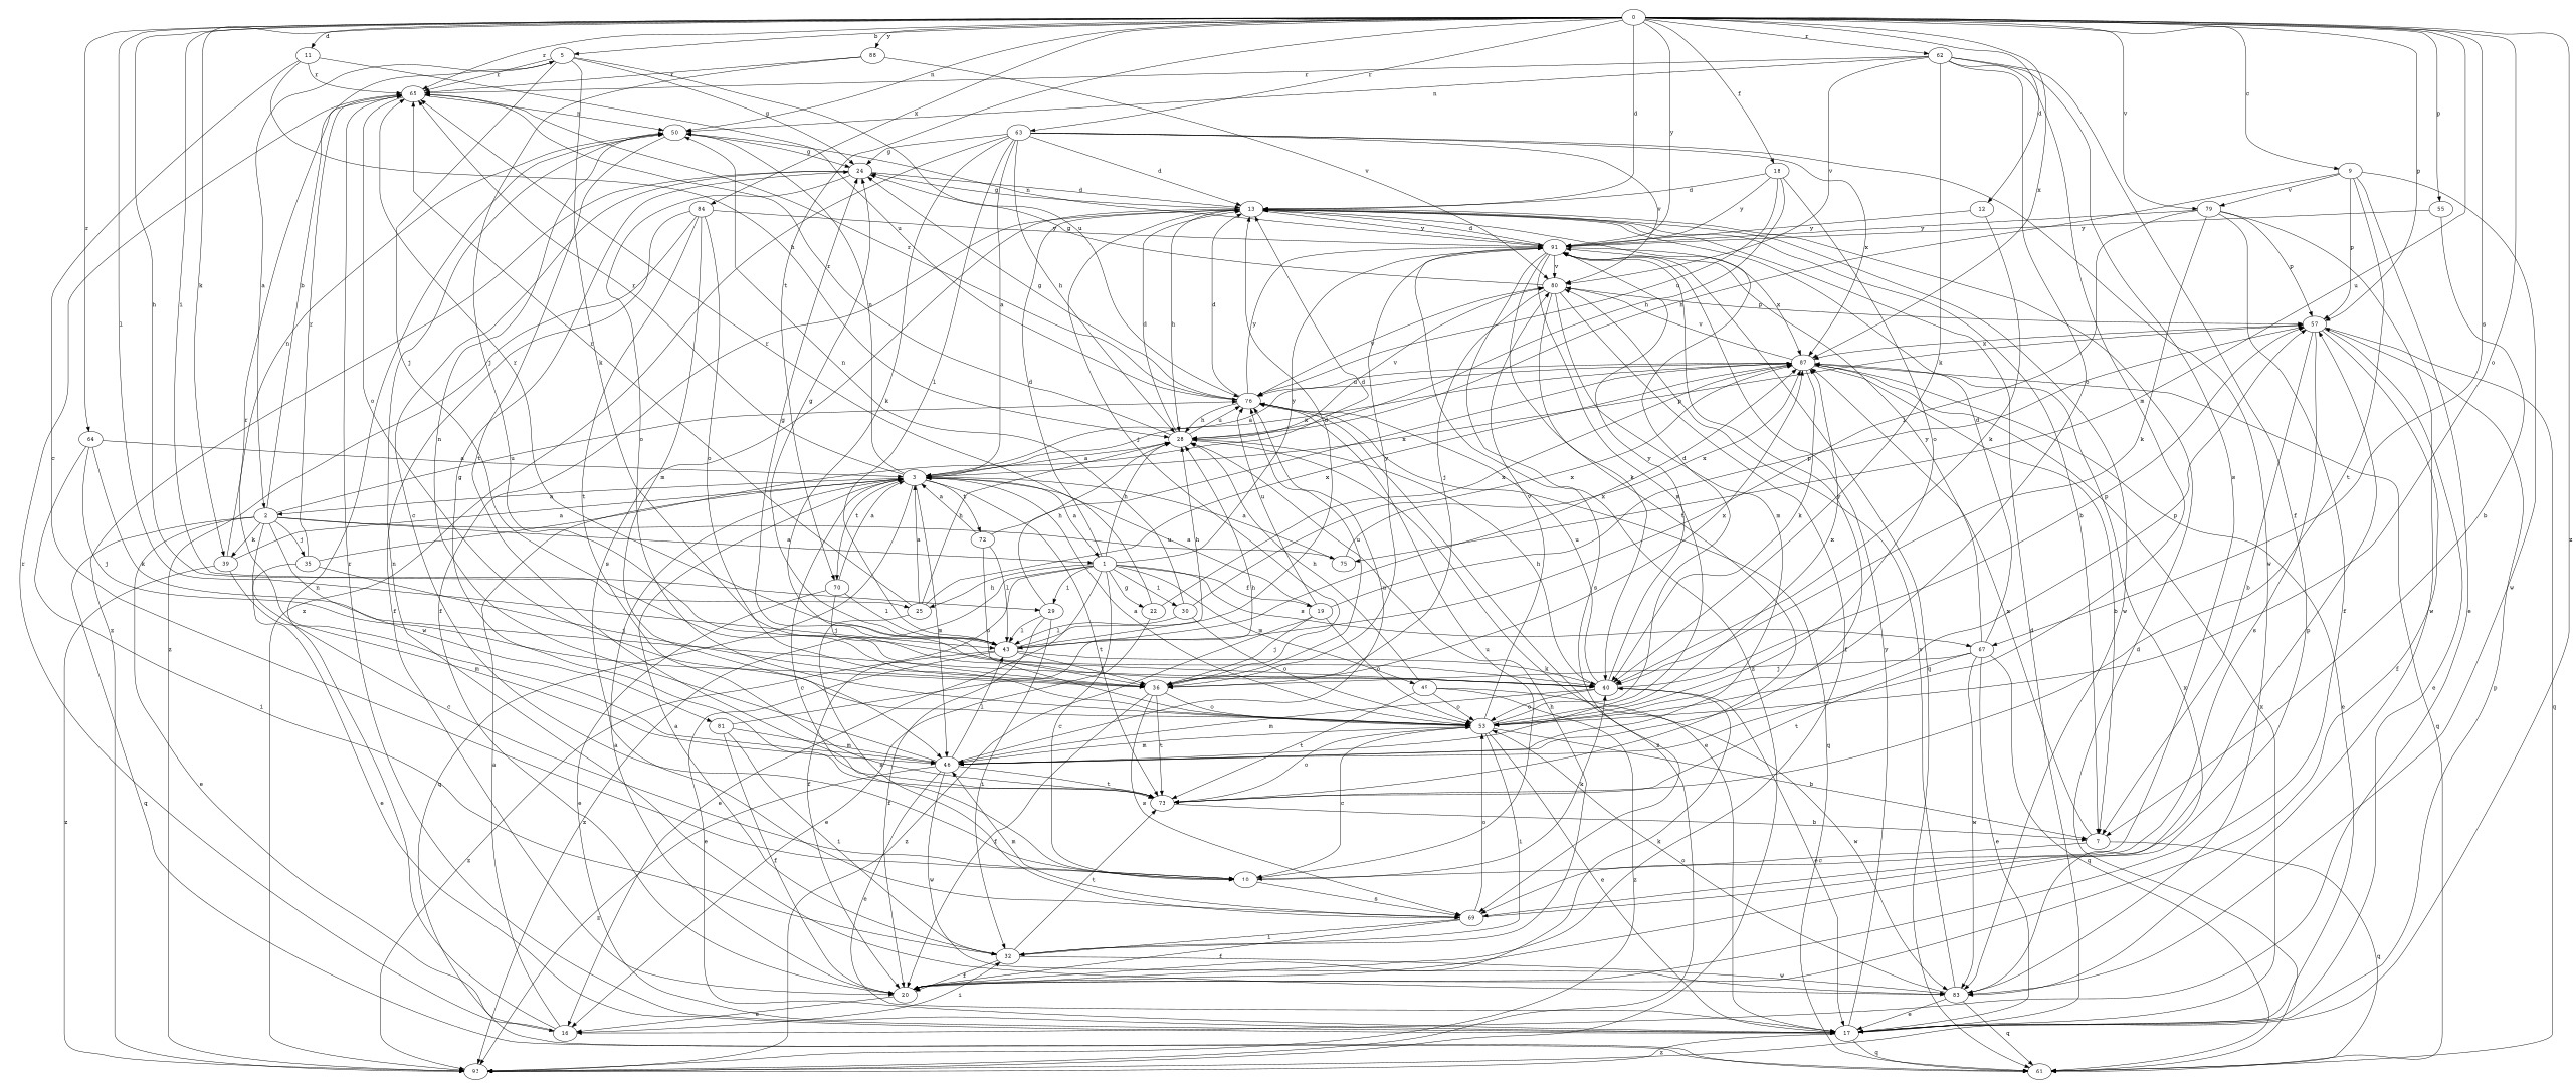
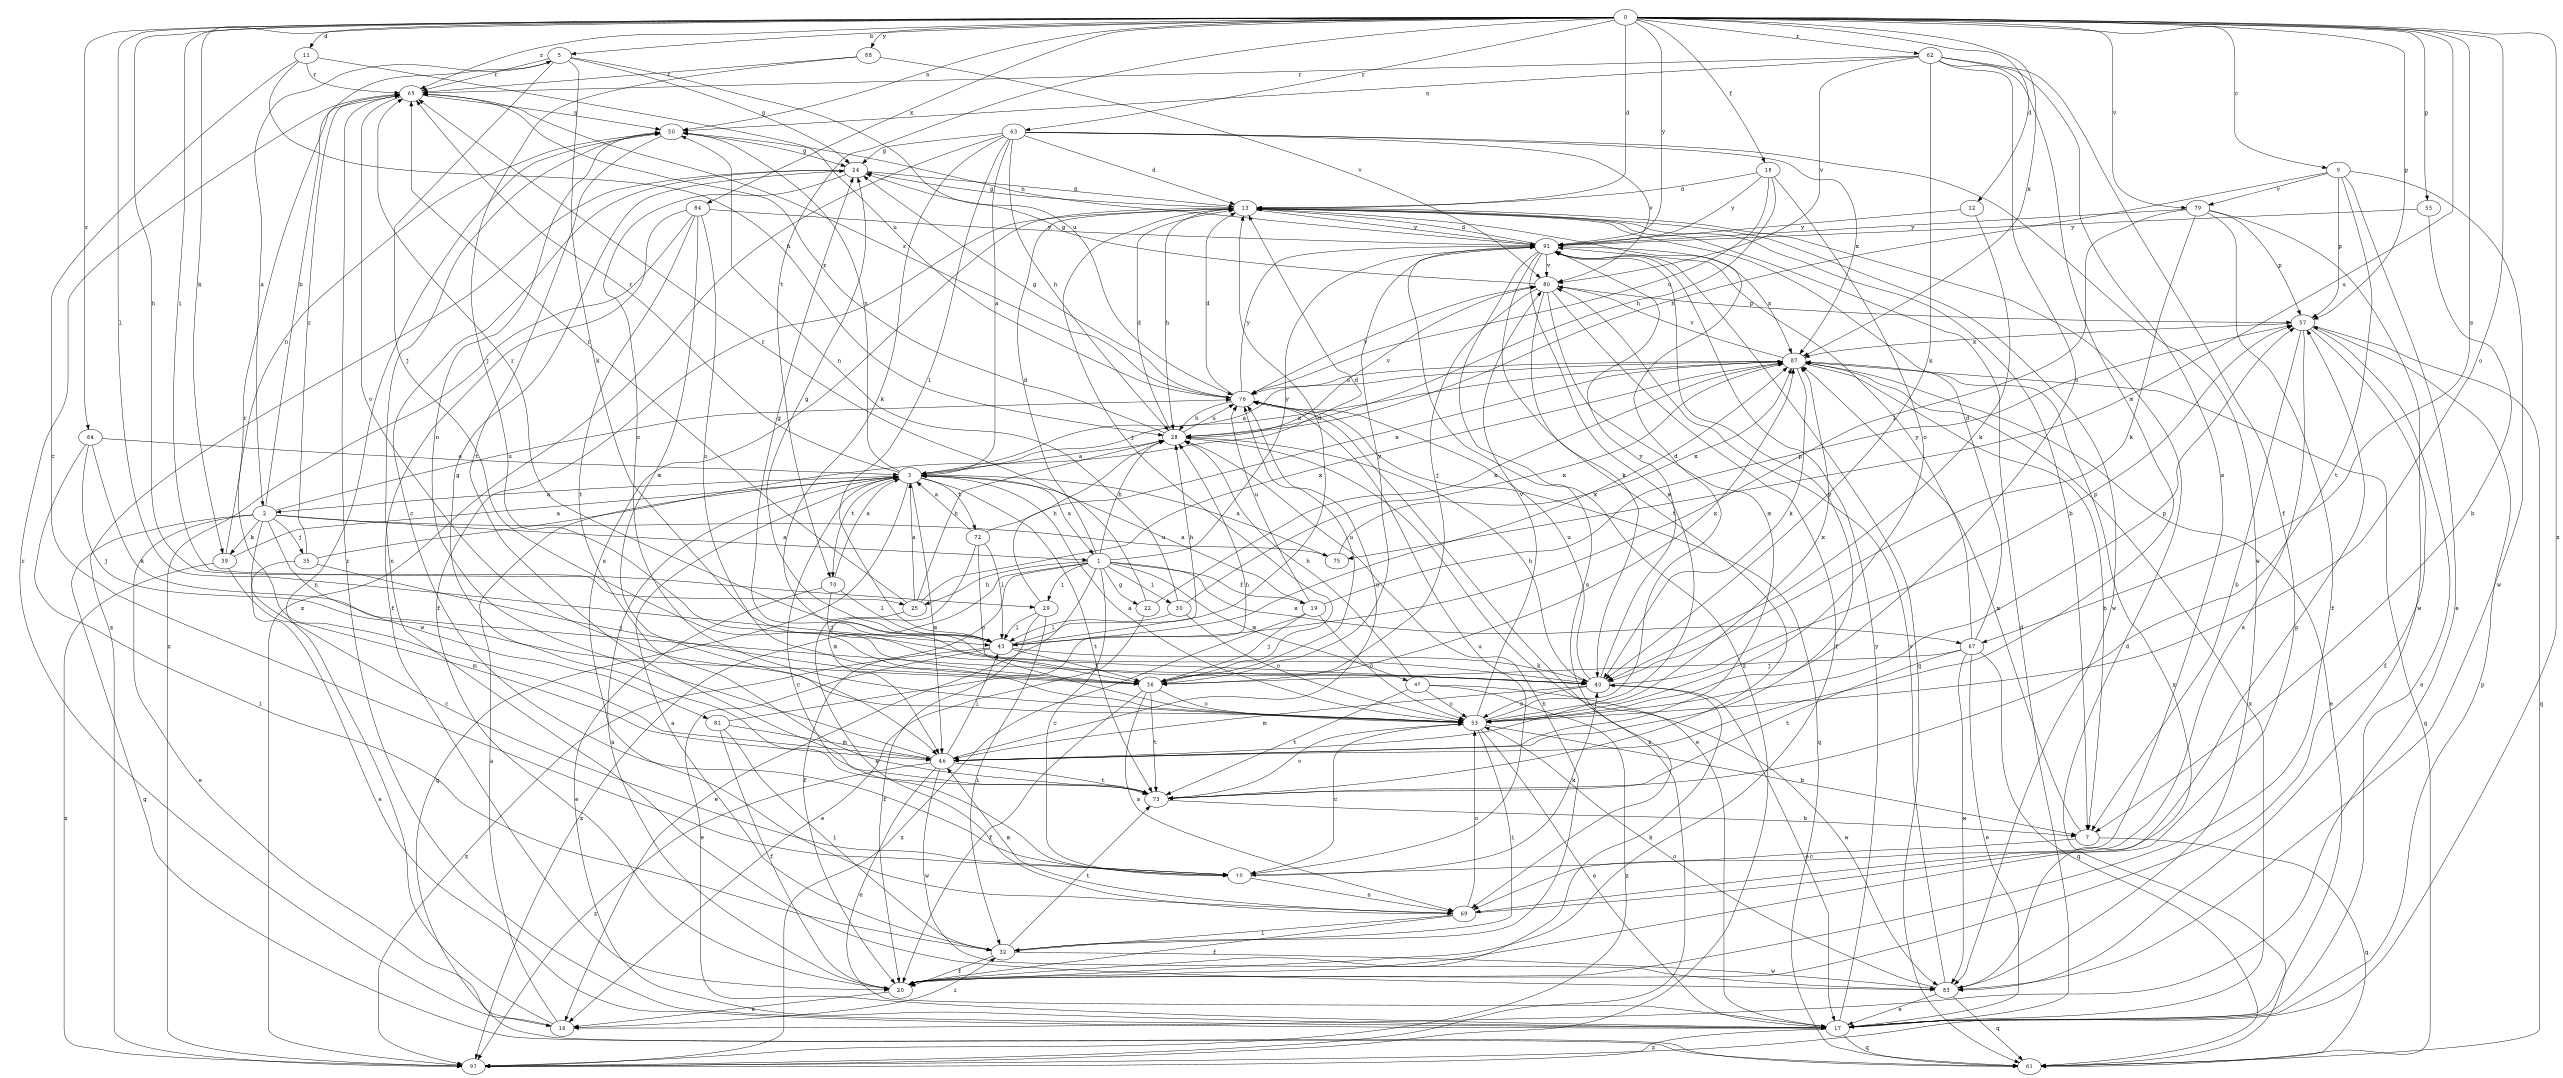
  strict digraph {
    fontname="Courier Prime"
    node [fontname="Courier Prime"]
    edge [fontname="Courier Prime"]
    0
    5
    9
    11
    12
    13
    18
    25
    29
    39
    43
    50
    53
    55
    57
    62
    63
    64
    65
    67
    70
    75
    79
    84
    87
    88
    91
    93
    2
    76
    24
    36
    40
    16
    28
    73
    83
    10
    20
    7
    69
    3
    32
    46
    17
    80
    61
    1
    19
    22
    30
    45
    35
    81
    72
    0 -> 5 [label=b]
    0 -> 9 [label=c]
    0 -> 11 [label=d]
    0 -> 12 [label=d]
    0 -> 13 [label=d]
    0 -> 18 [label=f]
    0 -> 25 [label=h]
    0 -> 29 [label=i]
    0 -> 39 [label=k]
    0 -> 43 [label=l]
    0 -> 50 [label=n]
    0 -> 53 [label=o]
    0 -> 55 [label=p]
    0 -> 57 [label=p]
    0 -> 62 [label=r]
    0 -> 63 [label=r]
    0 -> 64 [label=r]
    0 -> 65 [label=r]
    0 -> 67 [label=s]
    0 -> 70 [label=t]
    0 -> 75 [label=u]
    0 -> 79 [label=v]
    0 -> 84 [label=x]
    0 -> 87 [label=x]
    0 -> 88 [label=y]
    0 -> 91 [label=y]
    0 -> 93 [label=z]
    5 -> 65 [label=r]
    5 -> 2 [label=a]
    5 -> 76 [label=u]
    5 -> 24 [label=g]
    5 -> 36 [label=j]
    5 -> 40 [label=k]
    9 -> 57 [label=p]
    9 -> 79 [label=v]
    9 -> 16 [label=e]
    9 -> 28 [label=h]
    9 -> 73 [label=t]
    9 -> 83 [label=w]
    11 -> 65 [label=r]
    11 -> 76 [label=u]
    11 -> 28 [label=h]
    11 -> 10 [label=c]
    12 -> 91 [label=y]
    12 -> 40 [label=k]
    13 -> 91 [label=y]
    13 -> 24 [label=g]
    13 -> 36 [label=j]
    13 -> 28 [label=h]
    13 -> 83 [label=w]
    13 -> 20 [label=f]
    13 -> 7 [label=b]
    13 -> 69 [label=s]
    18 -> 13 [label=d]
    18 -> 53 [label=o]
    18 -> 91 [label=y]
    18 -> 76 [label=u]
    18 -> 28 [label=h]
    25 -> 65 [label=r]
    25 -> 87 [label=x]
    25 -> 28 [label=h]
    25 -> 69 [label=s]
    25 -> 3 [label=a]
    29 -> 43 [label=l]
    29 -> 28 [label=h]
    29 -> 20 [label=f]
    29 -> 32 [label=i]
    39 -> 50 [label=n]
    39 -> 93 [label=z]
    39 -> 3 [label=a]
    39 -> 46 [label=m]
    43 -> 13 [label=d]
    43 -> 65 [label=r]
    43 -> 87 [label=x]
    43 -> 93 [label=z]
    43 -> 24 [label=g]
    43 -> 36 [label=j]
    43 -> 40 [label=k]
    43 -> 28 [label=h]
    43 -> 17 [label=e]
    50 -> 24 [label=g]
    50 -> 73 [label=t]
    53 -> 13 [label=d]
    53 -> 57 [label=p]
    53 -> 87 [label=x]
    53 -> 10 [label=c]
    53 -> 7 [label=b]
    53 -> 3 [label=a]
    53 -> 32 [label=i]
-   53 -> 46 [label=m]
+   72 -> 46 [label=m]
    53 -> 17 [label=e]
    53 -> 80 [label=v]
    55 -> 91 [label=y]
    55 -> 7 [label=b]
    57 -> 87 [label=x]
    57 -> 20 [label=f]
    57 -> 7 [label=b]
    57 -> 69 [label=s]
    57 -> 17 [label=e]
    57 -> 61 [label=q]
    62 -> 50 [label=n]
    62 -> 53 [label=o]
    62 -> 65 [label=r]
    62 -> 40 [label=k]
    62 -> 20 [label=f]
    62 -> 69 [label=s]
    62 -> 46 [label=m]
    62 -> 80 [label=v]
    63 -> 13 [label=d]
    63 -> 43 [label=l]
    63 -> 87 [label=x]
    63 -> 93 [label=z]
    63 -> 24 [label=g]
    63 -> 40 [label=k]
    63 -> 28 [label=h]
    63 -> 83 [label=w]
    63 -> 3 [label=a]
    63 -> 80 [label=v]
    64 -> 36 [label=j]
    64 -> 40 [label=k]
    64 -> 3 [label=a]
    64 -> 32 [label=i]
    65 -> 50 [label=n]
    65 -> 53 [label=o]
    67 -> 13 [label=d]
    67 -> 91 [label=y]
    67 -> 36 [label=j]
    67 -> 73 [label=t]
    67 -> 83 [label=w]
    67 -> 17 [label=e]
    67 -> 61 [label=q]
    70 -> 43 [label=l]
    70 -> 36 [label=j]
    70 -> 3 [label=a]
    70 -> 17 [label=e]
    75 -> 87 [label=x]
    75 -> 3 [label=a]
    79 -> 43 [label=l]
    79 -> 57 [label=p]
    79 -> 91 [label=y]
    79 -> 40 [label=k]
    79 -> 83 [label=w]
    79 -> 20 [label=f]
    84 -> 53 [label=o]
    84 -> 91 [label=y]
    84 -> 93 [label=z]
    84 -> 73 [label=t]
    84 -> 20 [label=f]
    84 -> 46 [label=m]
    87 -> 76 [label=u]
    87 -> 40 [label=k]
    87 -> 7 [label=b]
    87 -> 3 [label=a]
    87 -> 17 [label=e]
    87 -> 80 [label=v]
    87 -> 61 [label=q]
    88 -> 65 [label=r]
    88 -> 36 [label=j]
    88 -> 80 [label=v]
    91 -> 13 [label=d]
    91 -> 50 [label=n]
    91 -> 87 [label=x]
    91 -> 93 [label=z]
    91 -> 73 [label=t]
    91 -> 69 [label=s]
    91 -> 46 [label=m]
    91 -> 80 [label=v]
    91 -> 61 [label=q]
    2 -> 5 [label=b]
    2 -> 39 [label=k]
    2 -> 75 [label=u]
    2 -> 76 [label=u]
    2 -> 16 [label=e]
    2 -> 10 [label=c]
    2 -> 61 [label=q]
    2 -> 1 [label=a]
    2 -> 35 [label=j]
    2 -> 81 [label=w]
    76 -> 13 [label=d]
    76 -> 65 [label=r]
    76 -> 91 [label=y]
    76 -> 93 [label=z]
    76 -> 24 [label=g]
    76 -> 28 [label=h]
    76 -> 80 [label=v]
    76 -> 61 [label=q]
    24 -> 13 [label=d]
    24 -> 53 [label=o]
    24 -> 93 [label=z]
    24 -> 10 [label=c]
    36 -> 53 [label=o]
    36 -> 87 [label=x]
    36 -> 91 [label=y]
    36 -> 76 [label=u]
    36 -> 73 [label=t]
    36 -> 20 [label=f]
    36 -> 69 [label=s]
    40 -> 53 [label=o]
    40 -> 57 [label=p]
    40 -> 91 [label=y]
    40 -> 76 [label=u]
    40 -> 24 [label=g]
    40 -> 28 [label=h]
    40 -> 46 [label=m]
    40 -> 17 [label=e]
    16 -> 50 [label=n]
    16 -> 65 [label=r]
    16 -> 3 [label=a]
    16 -> 32 [label=i]
    28 -> 13 [label=d]
    28 -> 65 [label=r]
    28 -> 76 [label=u]
    28 -> 3 [label=a]
    28 -> 17 [label=e]
    28 -> 80 [label=v]
    73 -> 53 [label=o]
    73 -> 24 [label=g]
    73 -> 7 [label=b]
    83 -> 50 [label=n]
    83 -> 53 [label=o]
    83 -> 87 [label=x]
    83 -> 17 [label=e]
    83 -> 80 [label=v]
    83 -> 61 [label=q]
    10 -> 76 [label=u]
    10 -> 40 [label=k]
    10 -> 69 [label=s]
    20 -> 40 [label=k]
    20 -> 16 [label=e]
    20 -> 3 [label=a]
    7 -> 87 [label=x]
    7 -> 10 [label=c]
    7 -> 61 [label=q]
    69 -> 53 [label=o]
    69 -> 57 [label=p]
    69 -> 20 [label=f]
    69 -> 32 [label=i]
    69 -> 46 [label=m]
    3 -> 50 [label=n]
-   3 -> 57 [label=p]
    3 -> 65 [label=r]
    3 -> 70 [label=t]
    3 -> 87 [label=x]
    3 -> 2 [label=a]
    3 -> 73 [label=t]
    3 -> 10 [label=c]
    3 -> 46 [label=m]
    3 -> 61 [label=q]
    3 -> 1 [label=a]
    3 -> 72 [label=t]
    32 -> 28 [label=h]
    32 -> 73 [label=t]
    32 -> 83 [label=w]
    32 -> 20 [label=f]
    32 -> 3 [label=a]
    46 -> 43 [label=l]
    46 -> 50 [label=n]
    46 -> 65 [label=r]
    46 -> 91 [label=y]
    46 -> 93 [label=z]
    46 -> 76 [label=u]
    46 -> 73 [label=t]
    46 -> 83 [label=w]
    46 -> 17 [label=e]
    17 -> 13 [label=d]
    17 -> 57 [label=p]
    17 -> 65 [label=r]
    17 -> 87 [label=x]
    17 -> 91 [label=y]
    17 -> 93 [label=z]
    17 -> 61 [label=q]
    80 -> 57 [label=p]
    80 -> 24 [label=g]
    80 -> 36 [label=j]
    80 -> 40 [label=k]
    80 -> 20 [label=f]
    80 -> 46 [label=m]
    61 -> 13 [label=d]
    1 -> 13 [label=d]
    1 -> 25 [label=h]
    1 -> 29 [label=i]
    1 -> 67 [label=s]
    1 -> 91 [label=y]
    1 -> 93 [label=z]
    1 -> 16 [label=e]
    1 -> 28 [label=h]
    1 -> 10 [label=c]
    1 -> 20 [label=f]
    1 -> 19 [label=f]
    1 -> 22 [label=g]
    1 -> 30 [label=i]
    1 -> 45 [label=m]
    19 -> 53 [label=o]
    19 -> 57 [label=p]
    19 -> 93 [label=z]
    19 -> 76 [label=u]
    19 -> 36 [label=j]
    19 -> 3 [label=a]
    22 -> 65 [label=r]
    22 -> 87 [label=x]
    22 -> 16 [label=e]
    30 -> 43 [label=l]
    30 -> 50 [label=n]
    30 -> 53 [label=o]
    30 -> 87 [label=x]
    45 -> 53 [label=o]
    45 -> 93 [label=z]
    45 -> 28 [label=h]
    45 -> 73 [label=t]
    45 -> 83 [label=w]
    35 -> 13 [label=d]
    35 -> 65 [label=r]
    35 -> 36 [label=j]
    35 -> 17 [label=e]
    81 -> 28 [label=h]
    81 -> 20 [label=f]
    81 -> 32 [label=i]
    81 -> 46 [label=m]
    72 -> 43 [label=l]
    72 -> 53 [label=o]
    72 -> 87 [label=x]
    72 -> 3 [label=a]
  }
